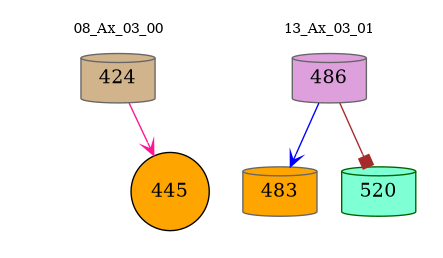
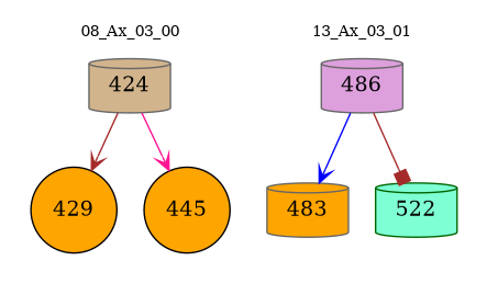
  digraph {
    node [color=gray40 fillcolor=orange shape=cylinder style=filled]
    edge [arrowhead=vee color=brown]
    n1 [fillcolor=tan label=424]
+   n2 [color=black label=429 shape=circle]
    n3 [color=black label=445 shape=circle]
    n4 [fillcolor=plum label=486]
    n5 [label=483]
-   n6 [color=darkgreen fillcolor=aquamarine label=520]
+   n6 [color=darkgreen fillcolor=aquamarine label=522]
    subgraph cluster_1 {
      color=white
      fontsize=10
      label="08_Ax_03_00"
      n1
+     n2
      n3
    }
    subgraph cluster_2 {
      color=white
      fontsize=10
      label="13_Ax_03_01"
      n4
      n5
      n6
    }
+   n1 -> n2
    n1 -> n3 [color=deeppink]
    n4 -> n5 [color=blue]
    n4 -> n6 [arrowhead=box]
  }
